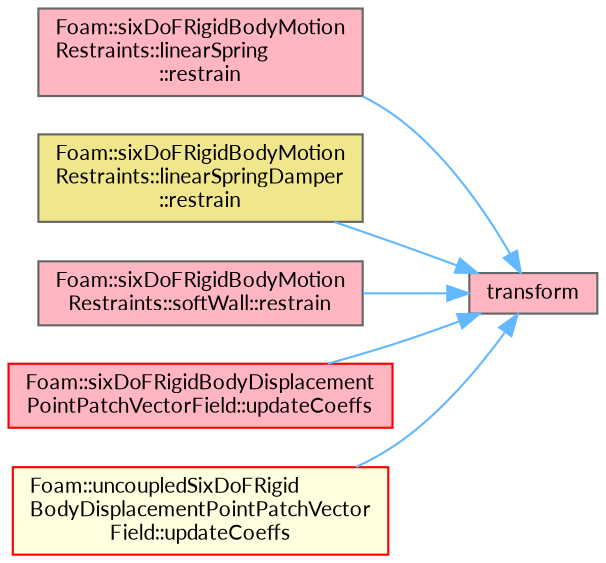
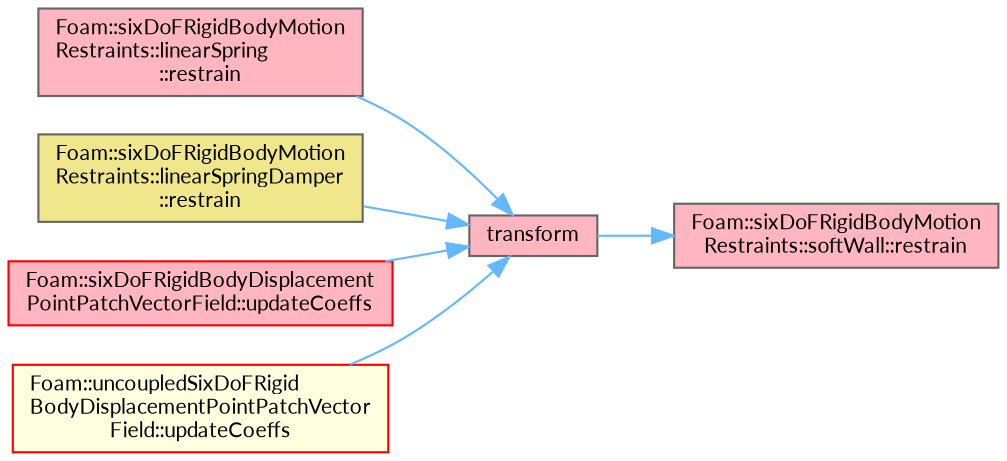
  digraph {
    rankdir=RL
    fontname=Lato
    node [color=grey40 fillcolor=lightpink fontname=Lato fontsize=10 shape=box style=filled]
    edge [color=steelblue1 dir=back fontname=Lato fontsize=10 labelfontname=Helvetica labelfontsize=10 style=solid]
    n1 [color=gray40 fontcolor=black height=0.2 label=transform width=0.4]
    n2 [height=0.2 label="Foam::sixDoFRigidBodyMotion\lRestraints::linearSpring\l::restrain" width=0.4]
    n3 [fillcolor=khaki height=0.2 label="Foam::sixDoFRigidBodyMotion\lRestraints::linearSpringDamper\l::restrain" width=0.4]
    n4 [height=0.2 label="Foam::sixDoFRigidBodyMotion\lRestraints::softWall::restrain" width=0.4]
    n5 [color=red height=0.2 label="Foam::sixDoFRigidBodyDisplacement\lPointPatchVectorField::updateCoeffs" width=0.4]
    n6 [color=red fillcolor=lightyellow height=0.2 label="Foam::uncoupledSixDoFRigid\lBodyDisplacementPointPatchVector\lField::updateCoeffs" width=0.4]
    n1 -> n2
    n1 -> n3
-   n1 -> n4
+   n4 -> n1
    n1 -> n5
    n1 -> n6
  }
